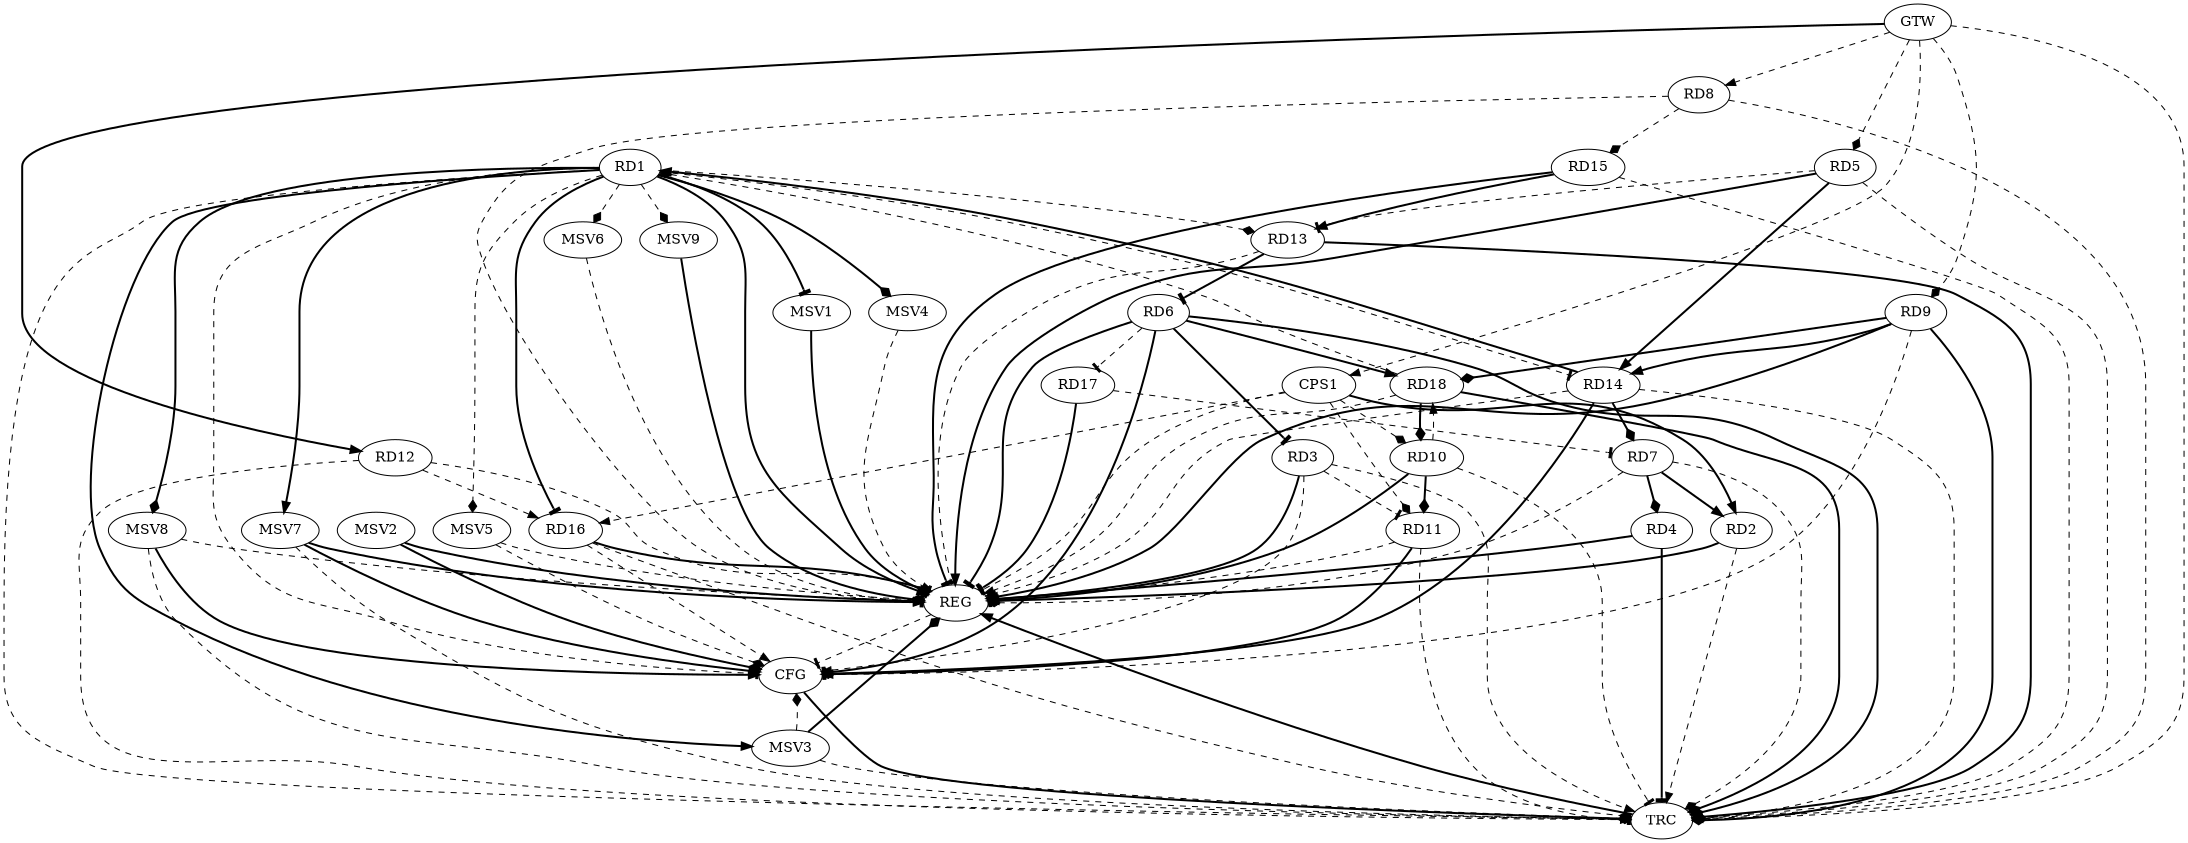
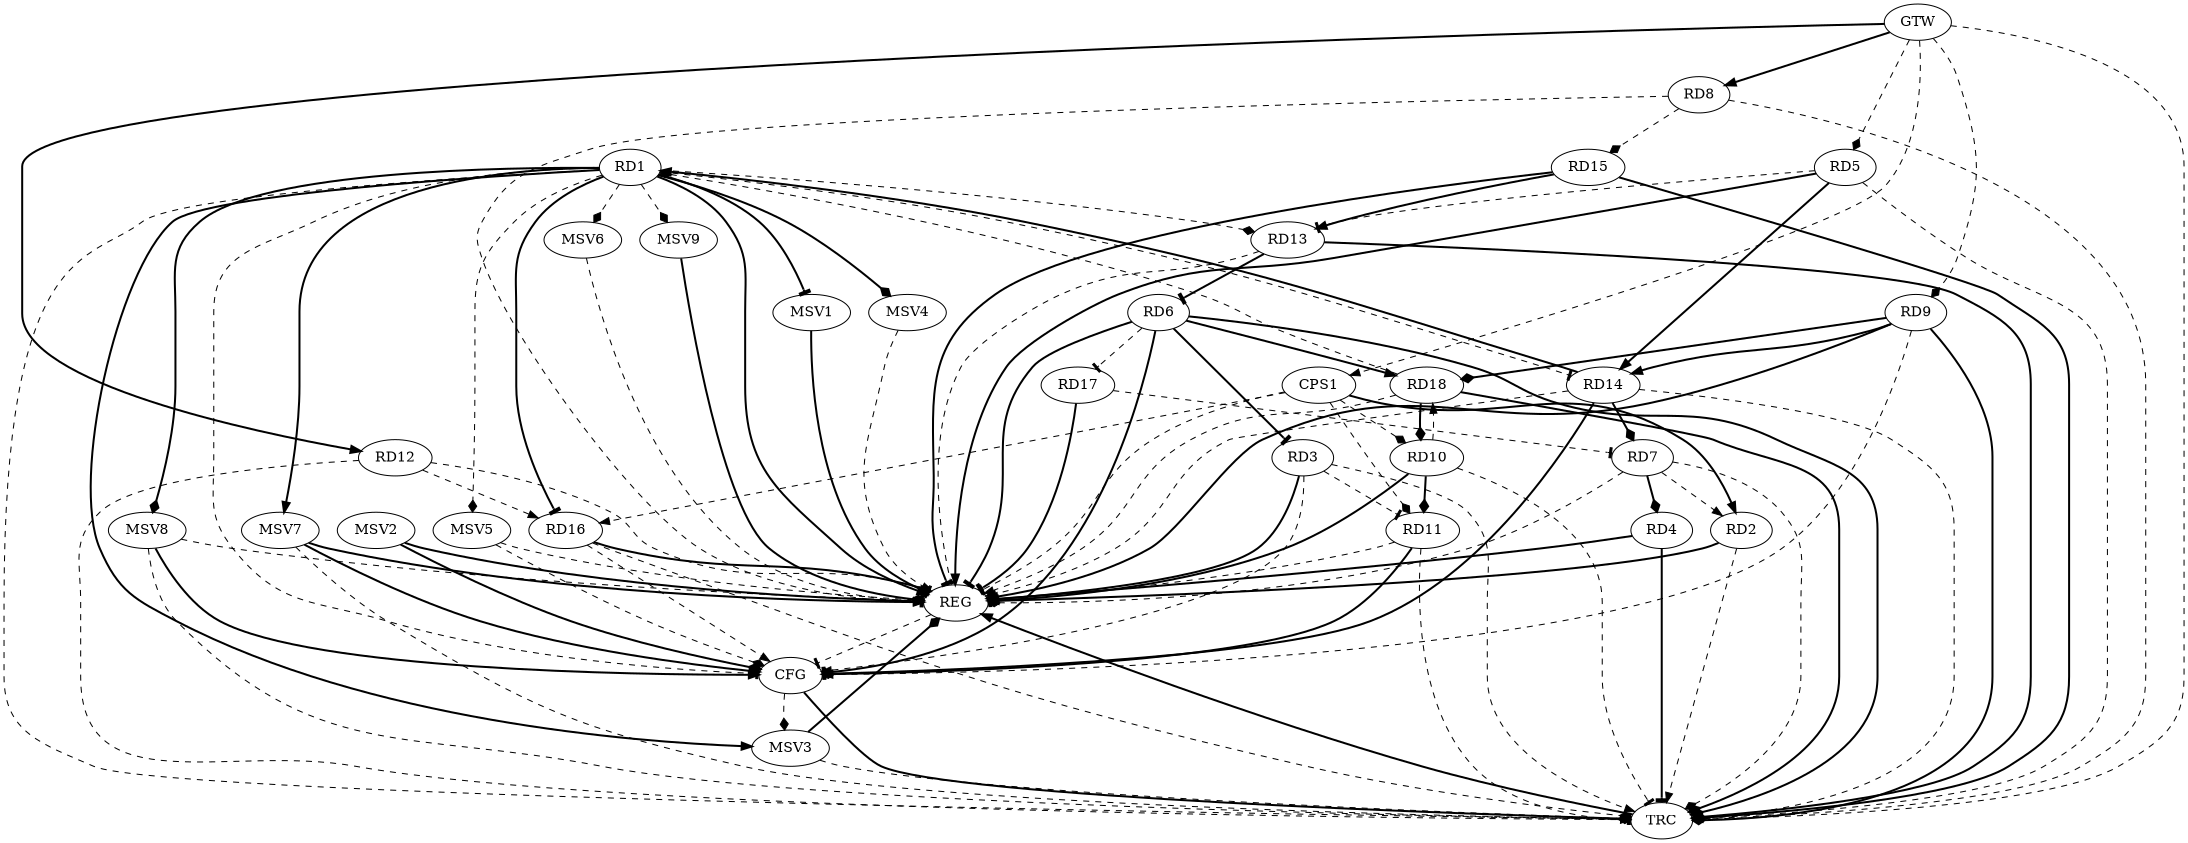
  strict digraph {
    edge [arrowhead=normal style=dashed]
    n1 [label=RD1]
    n2 [label=RD13]
    n3 [label=RD14]
    n4 [label=RD16]
    n5 [label=REG]
    n6 [label=CFG]
    n7 [label=TRC]
    n8 [label=MSV1]
    n9 [label=MSV3]
    n10 [label=MSV4]
    n11 [label=MSV5]
    n12 [label=MSV6]
    n13 [label=MSV7]
    n14 [label=MSV8]
    n15 [label=MSV9]
    n16 [label=RD6]
    n17 [label=RD7]
    n18 [label=MSV2]
    n19 [label=RD2]
    n20 [label=RD3]
    n21 [label=RD11]
    n22 [label=RD4]
    n23 [label=RD5]
    n24 [label=RD17]
    n25 [label=RD18]
    n26 [label=RD10]
    n27 [label=RD8]
    n28 [label=RD15]
    n29 [label=RD9]
    n30 [label=RD12]
    n31 [label=CPS1]
    n32 [label=GTW]
    n1 -> n2 [arrowhead=diamond]
    n1 -> n3 [arrowhead=tee]
    n1 -> n4 [arrowhead=tee style=bold]
    n1 -> n5 [style=bold]
    n1 -> n6 [arrowhead=tee]
    n1 -> n7 [arrowhead=tee]
    n1 -> n8 [arrowhead=tee style=bold]
    n1 -> n9 [style=bold]
    n1 -> n10 [arrowhead=diamond style=bold]
    n1 -> n11 [arrowhead=diamond]
    n1 -> n12 [arrowhead=diamond]
    n1 -> n13 [style=bold]
    n1 -> n14 [arrowhead=diamond style=bold]
    n1 -> n15 [arrowhead=diamond]
    n2 -> n5 [arrowhead=tee]
    n2 -> n7 [arrowhead=diamond style=bold]
    n2 -> n16 [arrowhead=tee style=bold]
    n3 -> n1 [style=bold]
    n3 -> n5
    n3 -> n6 [arrowhead=tee style=bold]
    n3 -> n7
    n3 -> n17 [arrowhead=diamond style=bold]
    n4 -> n5 [arrowhead=diamond style=bold]
    n4 -> n6
    n4 -> n7 [arrowhead=diamond]
    n5 -> n6 [arrowhead=tee]
    n6 -> n7 [arrowhead=tee style=bold]
    n7 -> n5 [style=bold]
    n8 -> n5 [arrowhead=tee style=bold]
    n9 -> n5 [arrowhead=diamond style=bold]
-   n9 -> n6 [arrowhead=diamond]
+   n6 -> n9 [arrowhead=diamond]
    n9 -> n7 [arrowhead=diamond]
    n10 -> n5
    n11 -> n5 [arrowhead=tee]
    n11 -> n6 [arrowhead=diamond]
    n12 -> n5
    n13 -> n5 [style=bold]
    n13 -> n6 [style=bold]
    n13 -> n7
    n14 -> n5
    n14 -> n6 [style=bold]
    n14 -> n7
    n15 -> n5 [arrowhead=diamond style=bold]
    n16 -> n5 [arrowhead=tee style=bold]
    n16 -> n6 [arrowhead=tee style=bold]
    n16 -> n7 [arrowhead=diamond style=bold]
    n16 -> n20 [arrowhead=tee style=bold]
    n16 -> n24 [arrowhead=tee]
    n16 -> n25 [style=bold]
    n17 -> n5 [arrowhead=diamond]
    n17 -> n7 [arrowhead=diamond]
-   n17 -> n19 [style=bold]
+   n17 -> n19
    n17 -> n22 [arrowhead=diamond style=bold]
    n18 -> n5 [arrowhead=tee style=bold]
    n18 -> n6 [arrowhead=diamond style=bold]
    n19 -> n5 [arrowhead=tee style=bold]
    n19 -> n7
    n20 -> n5 [style=bold]
    n20 -> n6
    n20 -> n7
    n20 -> n21 [arrowhead=tee]
    n21 -> n5
    n21 -> n6 [style=bold]
    n21 -> n7
    n22 -> n5 [arrowhead=tee style=bold]
    n22 -> n7 [arrowhead=tee style=bold]
    n23 -> n2 [arrowhead=tee]
    n23 -> n3 [style=bold]
    n23 -> n5 [style=bold]
    n23 -> n7
    n24 -> n5 [arrowhead=tee style=bold]
    n24 -> n17 [arrowhead=tee]
    n25 -> n1 [arrowhead=diamond]
    n25 -> n5
    n25 -> n7 [arrowhead=diamond style=bold]
    n25 -> n26 [arrowhead=diamond style=bold]
    n26 -> n5 [style=bold]
    n26 -> n7 [arrowhead=tee]
    n26 -> n21 [arrowhead=diamond style=bold]
    n26 -> n25
    n27 -> n5
    n27 -> n7 [arrowhead=diamond]
    n27 -> n28 [arrowhead=diamond]
    n28 -> n2 [style=bold]
    n28 -> n5 [arrowhead=tee style=bold]
-   n28 -> n7
+   n28 -> n7 [style=bold]
    n29 -> n3 [style=bold]
    n29 -> n5 [style=bold]
    n29 -> n6 [arrowhead=diamond]
    n29 -> n7 [arrowhead=diamond style=bold]
    n29 -> n25 [arrowhead=diamond style=bold]
    n30 -> n4
    n30 -> n5 [arrowhead=tee]
    n30 -> n7 [arrowhead=diamond]
    n31 -> n4
    n31 -> n5 [arrowhead=tee]
    n31 -> n19 [style=bold]
    n31 -> n21 [arrowhead=diamond]
    n31 -> n26 [arrowhead=diamond]
    n32 -> n7
    n32 -> n23 [arrowhead=diamond]
-   n32 -> n27
+   n32 -> n27 [style=bold]
    n32 -> n29 [arrowhead=diamond]
    n32 -> n30 [style=bold]
    n32 -> n31
  }
